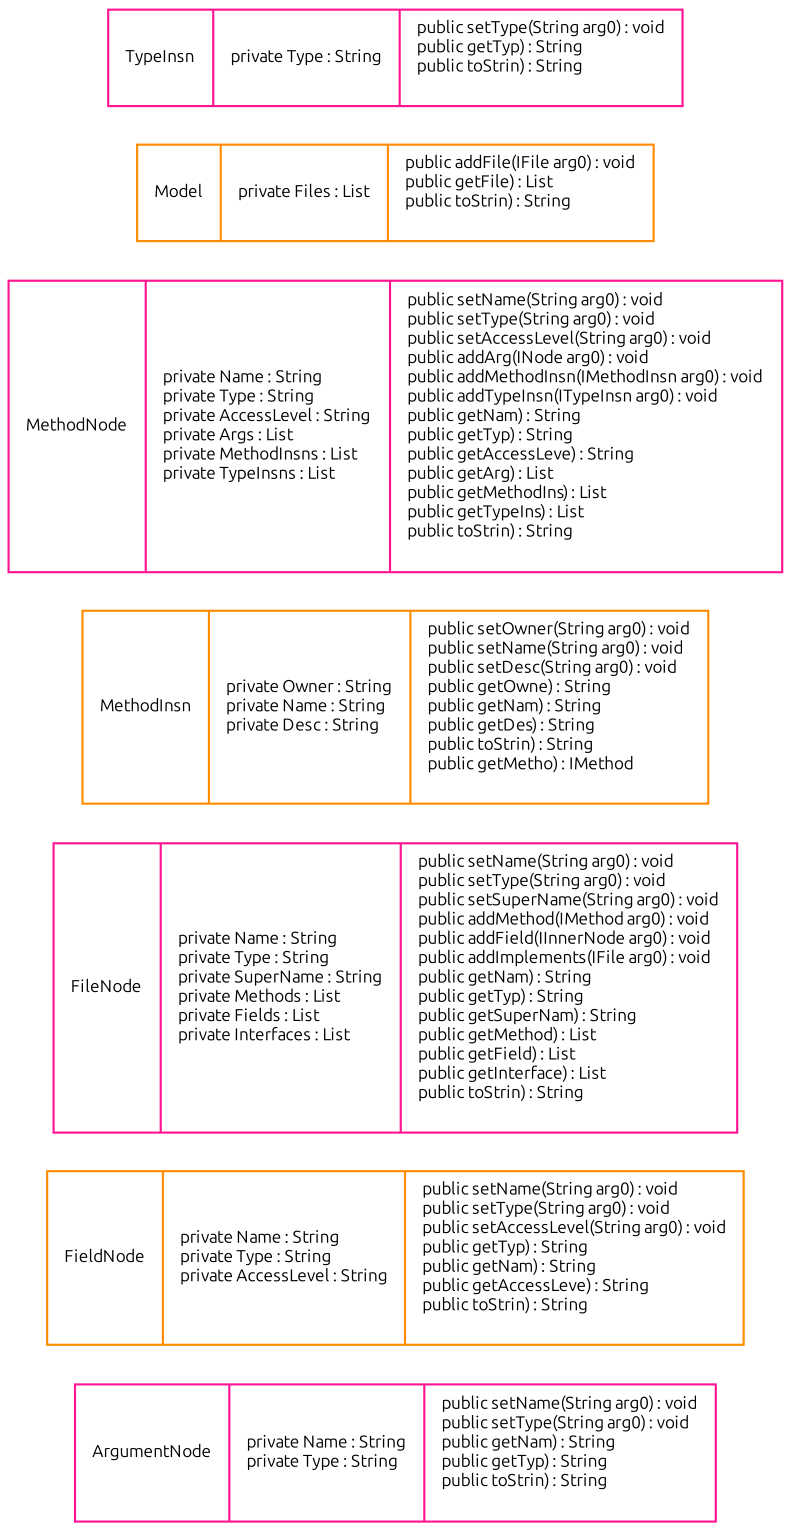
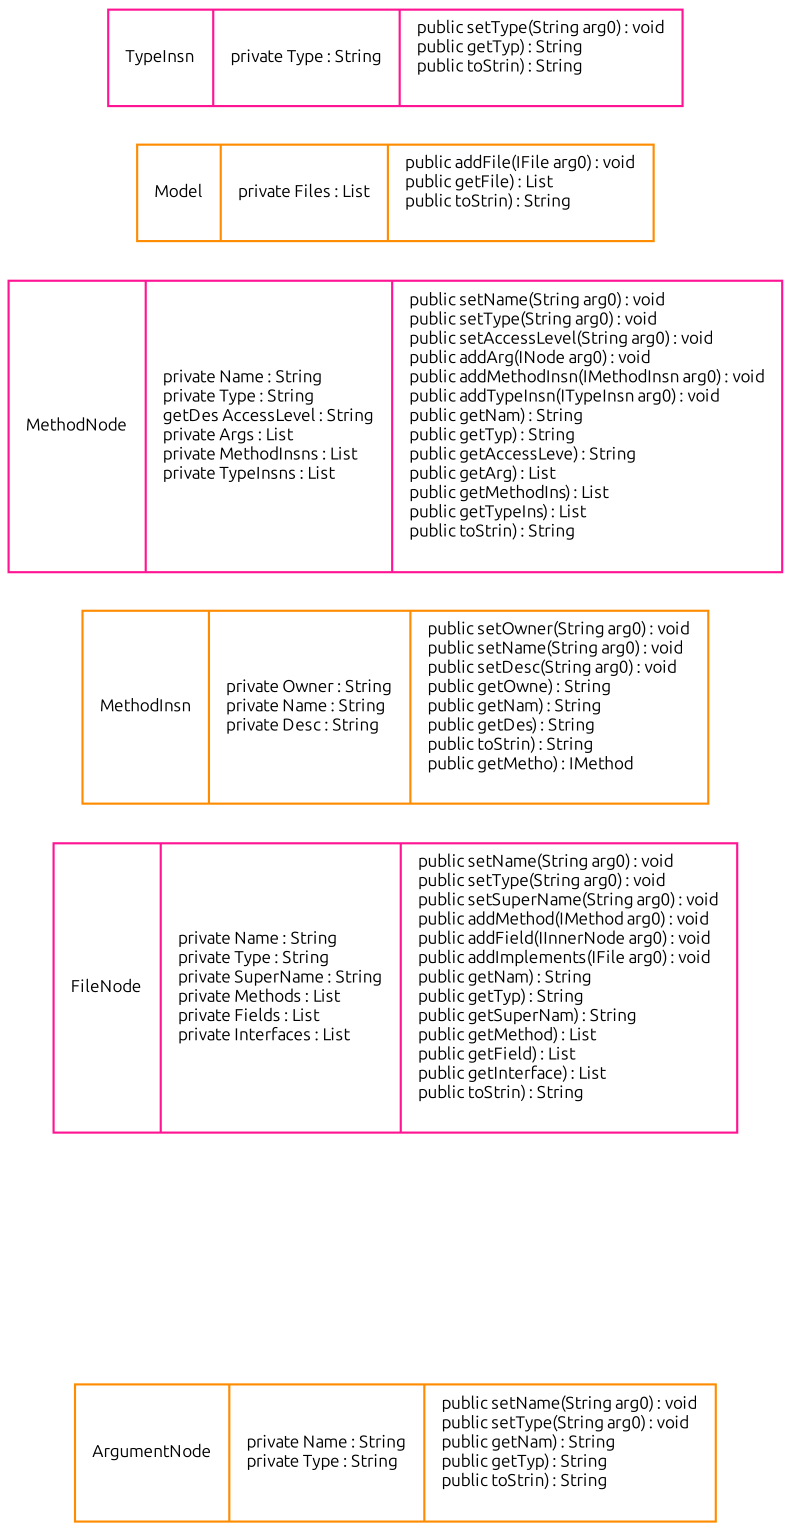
  digraph {
    fontname=Ubuntu
    fontsize=8
    rankdir=LR
    node [fontname=Ubuntu fontsize=8 shape=record color=darkorange]
-   n1 [label="{ArgumentNode|private Name : String\lprivate Type : String\l|public setName(String arg0) : void\lpublic setType(String arg0) : void\lpublic getNam) : String\lpublic getTyp) : String\lpublic toStrin) : String\l\l}" color=deeppink]
-   n2 [label="{FieldNode|private Name : String\lprivate Type : String\lprivate AccessLevel : String\l|public setName(String arg0) : void\lpublic setType(String arg0) : void\lpublic setAccessLevel(String arg0) : void\lpublic getTyp) : String\lpublic getNam) : String\lpublic getAccessLeve) : String\lpublic toStrin) : String\l\l}"]
+   n1 [label="{ArgumentNode|private Name : String\lprivate Type : String\l|public setName(String arg0) : void\lpublic setType(String arg0) : void\lpublic getNam) : String\lpublic getTyp) : String\lpublic toStrin) : String\l\l}"]
    n3 [label="{FileNode|private Name : String\lprivate Type : String\lprivate SuperName : String\lprivate Methods : List\lprivate Fields : List\lprivate Interfaces : List\l|public setName(String arg0) : void\lpublic setType(String arg0) : void\lpublic setSuperName(String arg0) : void\lpublic addMethod(IMethod arg0) : void\lpublic addField(IInnerNode arg0) : void\lpublic addImplements(IFile arg0) : void\lpublic getNam) : String\lpublic getTyp) : String\lpublic getSuperNam) : String\lpublic getMethod) : List\lpublic getField) : List\lpublic getInterface) : List\lpublic toStrin) : String\l\l}" color=deeppink]
    n4 [label="{MethodInsn|private Owner : String\lprivate Name : String\lprivate Desc : String\l|public setOwner(String arg0) : void\lpublic setName(String arg0) : void\lpublic setDesc(String arg0) : void\lpublic getOwne) : String\lpublic getNam) : String\lpublic getDes) : String\lpublic toStrin) : String\lpublic getMetho) : IMethod\l\l}"]
-   n5 [label="{MethodNode|private Name : String\lprivate Type : String\lprivate AccessLevel : String\lprivate Args : List\lprivate MethodInsns : List\lprivate TypeInsns : List\l|public setName(String arg0) : void\lpublic setType(String arg0) : void\lpublic setAccessLevel(String arg0) : void\lpublic addArg(INode arg0) : void\lpublic addMethodInsn(IMethodInsn arg0) : void\lpublic addTypeInsn(ITypeInsn arg0) : void\lpublic getNam) : String\lpublic getTyp) : String\lpublic getAccessLeve) : String\lpublic getArg) : List\lpublic getMethodIns) : List\lpublic getTypeIns) : List\lpublic toStrin) : String\l\l}" color=deeppink]
+   n5 [label="{MethodNode|private Name : String\lprivate Type : String\lgetDes AccessLevel : String\lprivate Args : List\lprivate MethodInsns : List\lprivate TypeInsns : List\l|public setName(String arg0) : void\lpublic setType(String arg0) : void\lpublic setAccessLevel(String arg0) : void\lpublic addArg(INode arg0) : void\lpublic addMethodInsn(IMethodInsn arg0) : void\lpublic addTypeInsn(ITypeInsn arg0) : void\lpublic getNam) : String\lpublic getTyp) : String\lpublic getAccessLeve) : String\lpublic getArg) : List\lpublic getMethodIns) : List\lpublic getTypeIns) : List\lpublic toStrin) : String\l\l}" color=deeppink]
    n6 [label="{Model|private Files : List\l|public addFile(IFile arg0) : void\lpublic getFile) : List\lpublic toStrin) : String\l\l}"]
    n7 [label="{TypeInsn|private Type : String\l|public setType(String arg0) : void\lpublic getTyp) : String\lpublic toStrin) : String\l\l}" color=deeppink]
  }
